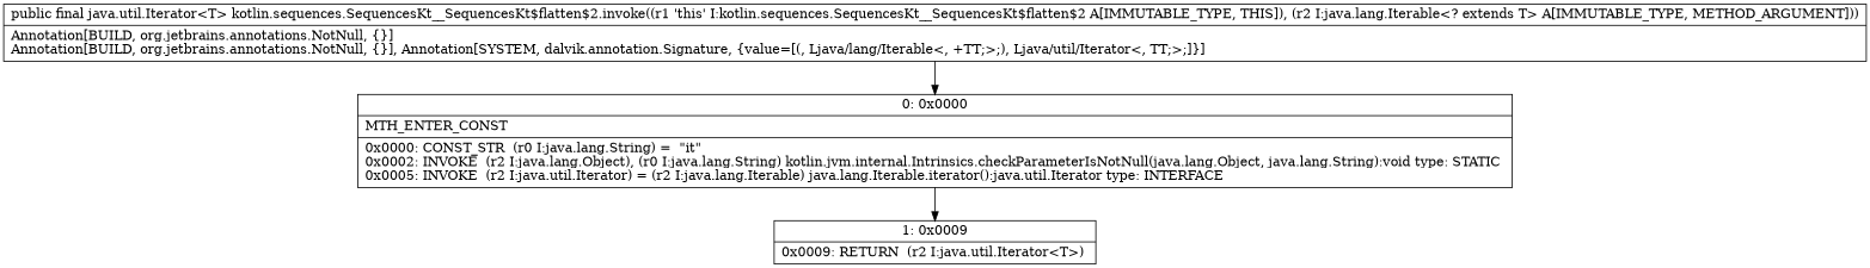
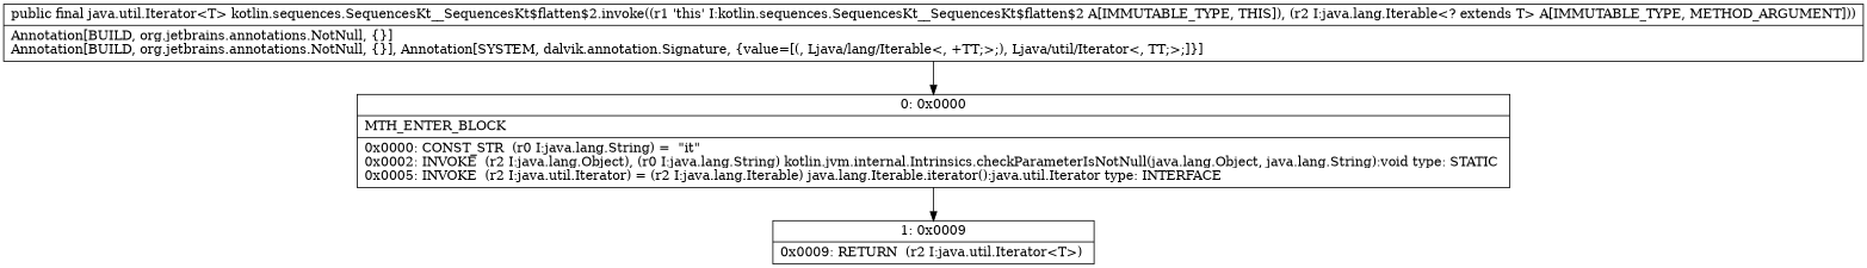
  digraph {
    node [shape=record]
-   n1 [label="{0\:\ 0x0000|MTH_ENTER_CONST\l|0x0000: CONST_STR  (r0 I:java.lang.String) =  \"it\" \l0x0002: INVOKE  (r2 I:java.lang.Object), (r0 I:java.lang.String) kotlin.jvm.internal.Intrinsics.checkParameterIsNotNull(java.lang.Object, java.lang.String):void type: STATIC \l0x0005: INVOKE  (r2 I:java.util.Iterator) = (r2 I:java.lang.Iterable) java.lang.Iterable.iterator():java.util.Iterator type: INTERFACE \l}"]
+   n1 [label="{0\:\ 0x0000|MTH_ENTER_BLOCK\l|0x0000: CONST_STR  (r0 I:java.lang.String) =  \"it\" \l0x0002: INVOKE  (r2 I:java.lang.Object), (r0 I:java.lang.String) kotlin.jvm.internal.Intrinsics.checkParameterIsNotNull(java.lang.Object, java.lang.String):void type: STATIC \l0x0005: INVOKE  (r2 I:java.util.Iterator) = (r2 I:java.lang.Iterable) java.lang.Iterable.iterator():java.util.Iterator type: INTERFACE \l}"]
    n2 [label="{1\:\ 0x0009|0x0009: RETURN  (r2 I:java.util.Iterator\<T\>) \l}"]
    n3 [label="{public final java.util.Iterator\<T\> kotlin.sequences.SequencesKt__SequencesKt$flatten$2.invoke((r1 'this' I:kotlin.sequences.SequencesKt__SequencesKt$flatten$2 A[IMMUTABLE_TYPE, THIS]), (r2 I:java.lang.Iterable\<? extends T\> A[IMMUTABLE_TYPE, METHOD_ARGUMENT]))  | Annotation[BUILD, org.jetbrains.annotations.NotNull, \{\}]\lAnnotation[BUILD, org.jetbrains.annotations.NotNull, \{\}], Annotation[SYSTEM, dalvik.annotation.Signature, \{value=[(, Ljava\/lang\/Iterable\<, +TT;\>;), Ljava\/util\/Iterator\<, TT;\>;]\}]\l}"]
    n1 -> n2
    n3 -> n1
  }
